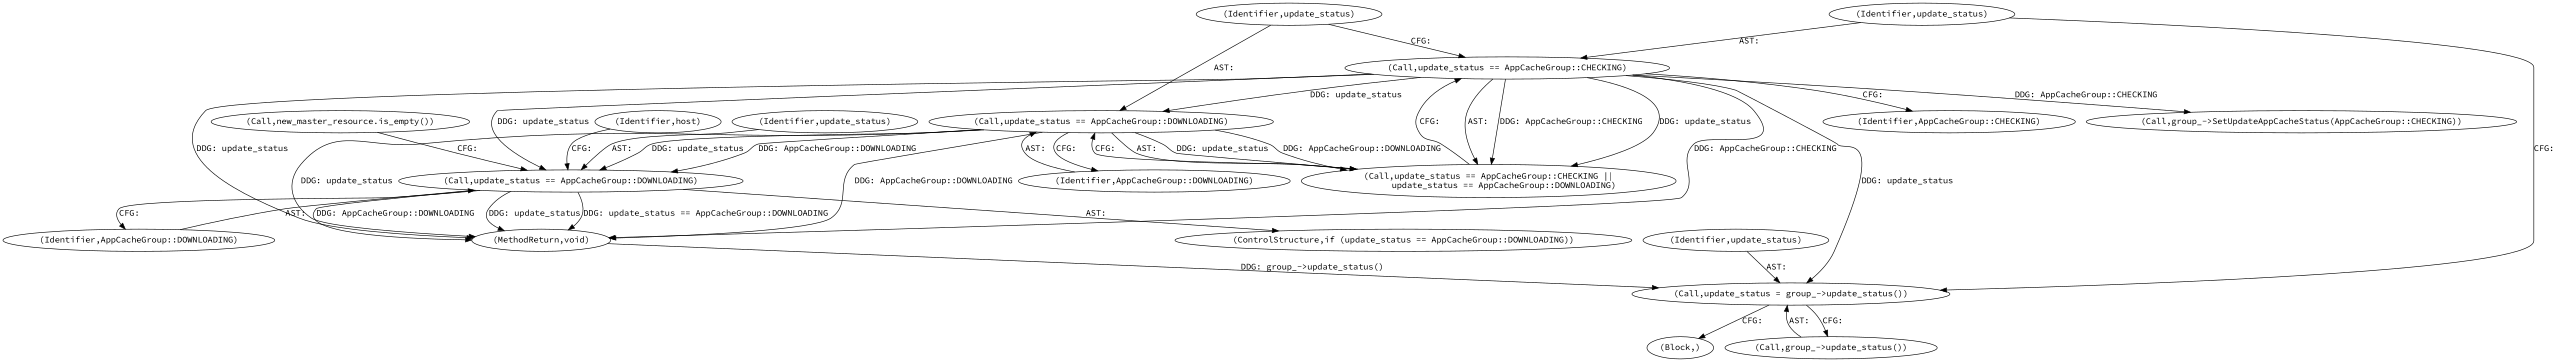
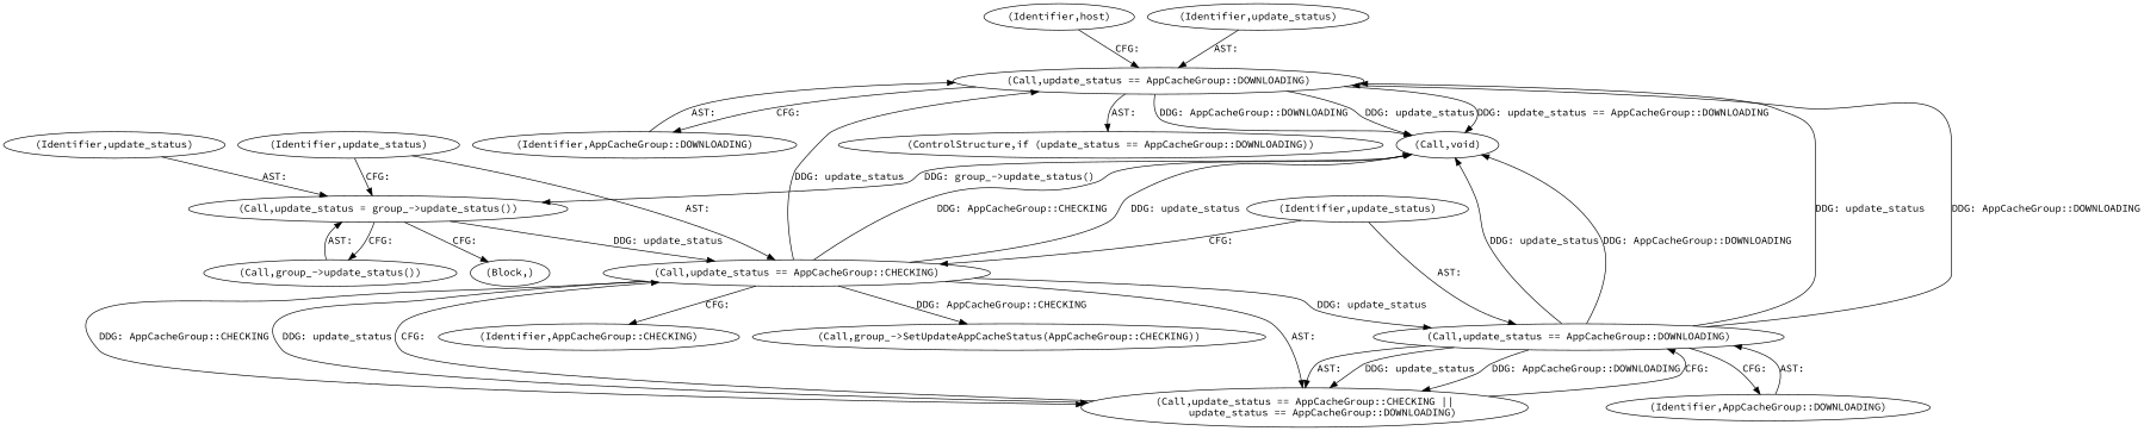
  digraph {
    fontname="Source Code Pro"
    node [fontname="Source Code Pro"]
    edge [fontname="Source Code Pro"]
    n1 [label="(Call,update_status == AppCacheGroup::DOWNLOADING)"]
    n2 [label="(Identifier,AppCacheGroup::DOWNLOADING)"]
-   n3 [label="(MethodReturn,void)"]
+   n3 [label="(Call,void)"]
    n4 [label="(ControlStructure,if (update_status == AppCacheGroup::DOWNLOADING))"]
    n5 [label="(Call,update_status = group_->update_status())"]
    n6 [label="(Call,update_status == AppCacheGroup::DOWNLOADING)"]
    n7 [label="(Call,update_status == AppCacheGroup::CHECKING ||\n      update_status == AppCacheGroup::DOWNLOADING)"]
    n8 [label="(Identifier,AppCacheGroup::DOWNLOADING)"]
    n9 [label="(Call,update_status == AppCacheGroup::CHECKING)"]
    n10 [label="(Identifier,AppCacheGroup::CHECKING)"]
    n11 [label="(Call,group_->SetUpdateAppCacheStatus(AppCacheGroup::CHECKING))"]
    n12 [label="(Block,)"]
    n13 [label="(Call,group_->update_status())"]
-   n14 [label="(Call,new_master_resource.is_empty())"]
    n15 [label="(Identifier,host)"]
    n16 [label="(Identifier,update_status)"]
    n17 [label="(Identifier,update_status)"]
    n18 [label="(Identifier,update_status)"]
    n19 [label="(Identifier,update_status)"]
    n1 -> n2 [label="CFG: "]
    n1 -> n3 [label="DDG: AppCacheGroup::DOWNLOADING"]
    n1 -> n3 [label="DDG: update_status"]
    n1 -> n3 [label="DDG: update_status == AppCacheGroup::DOWNLOADING"]
    n1 -> n4 [label="AST: "]
    n2 -> n1 [label="AST: "]
    n3 -> n5 [label="DDG: group_->update_status()"]
-   n9 -> n5 [label="DDG: update_status"]
+   n5 -> n9 [label="DDG: update_status"]
    n5 -> n12 [label="CFG: "]
    n5 -> n13 [label="CFG: "]
    n6 -> n1 [label="DDG: update_status"]
    n6 -> n1 [label="DDG: AppCacheGroup::DOWNLOADING"]
    n6 -> n3 [label="DDG: update_status"]
    n6 -> n3 [label="DDG: AppCacheGroup::DOWNLOADING"]
    n6 -> n7 [label="AST: "]
    n6 -> n7 [label="DDG: update_status"]
    n6 -> n7 [label="DDG: AppCacheGroup::DOWNLOADING"]
    n6 -> n8 [label="CFG: "]
    n7 -> n6 [label="CFG: "]
    n7 -> n9 [label="CFG: "]
    n8 -> n6 [label="AST: "]
    n9 -> n1 [label="DDG: update_status"]
    n9 -> n3 [label="DDG: AppCacheGroup::CHECKING"]
    n9 -> n3 [label="DDG: update_status"]
    n9 -> n6 [label="DDG: update_status"]
    n9 -> n7 [label="AST: "]
    n9 -> n7 [label="DDG: update_status"]
    n9 -> n7 [label="DDG: AppCacheGroup::CHECKING"]
    n9 -> n10 [label="CFG: "]
    n9 -> n11 [label="DDG: AppCacheGroup::CHECKING"]
    n13 -> n5 [label="AST: "]
-   n14 -> n1 [label="CFG: "]
    n15 -> n1 [label="CFG: "]
    n16 -> n5 [label="AST: "]
    n17 -> n6 [label="AST: "]
    n17 -> n9 [label="CFG: "]
    n18 -> n5 [label="CFG: "]
    n18 -> n9 [label="AST: "]
    n19 -> n1 [label="AST: "]
  }
